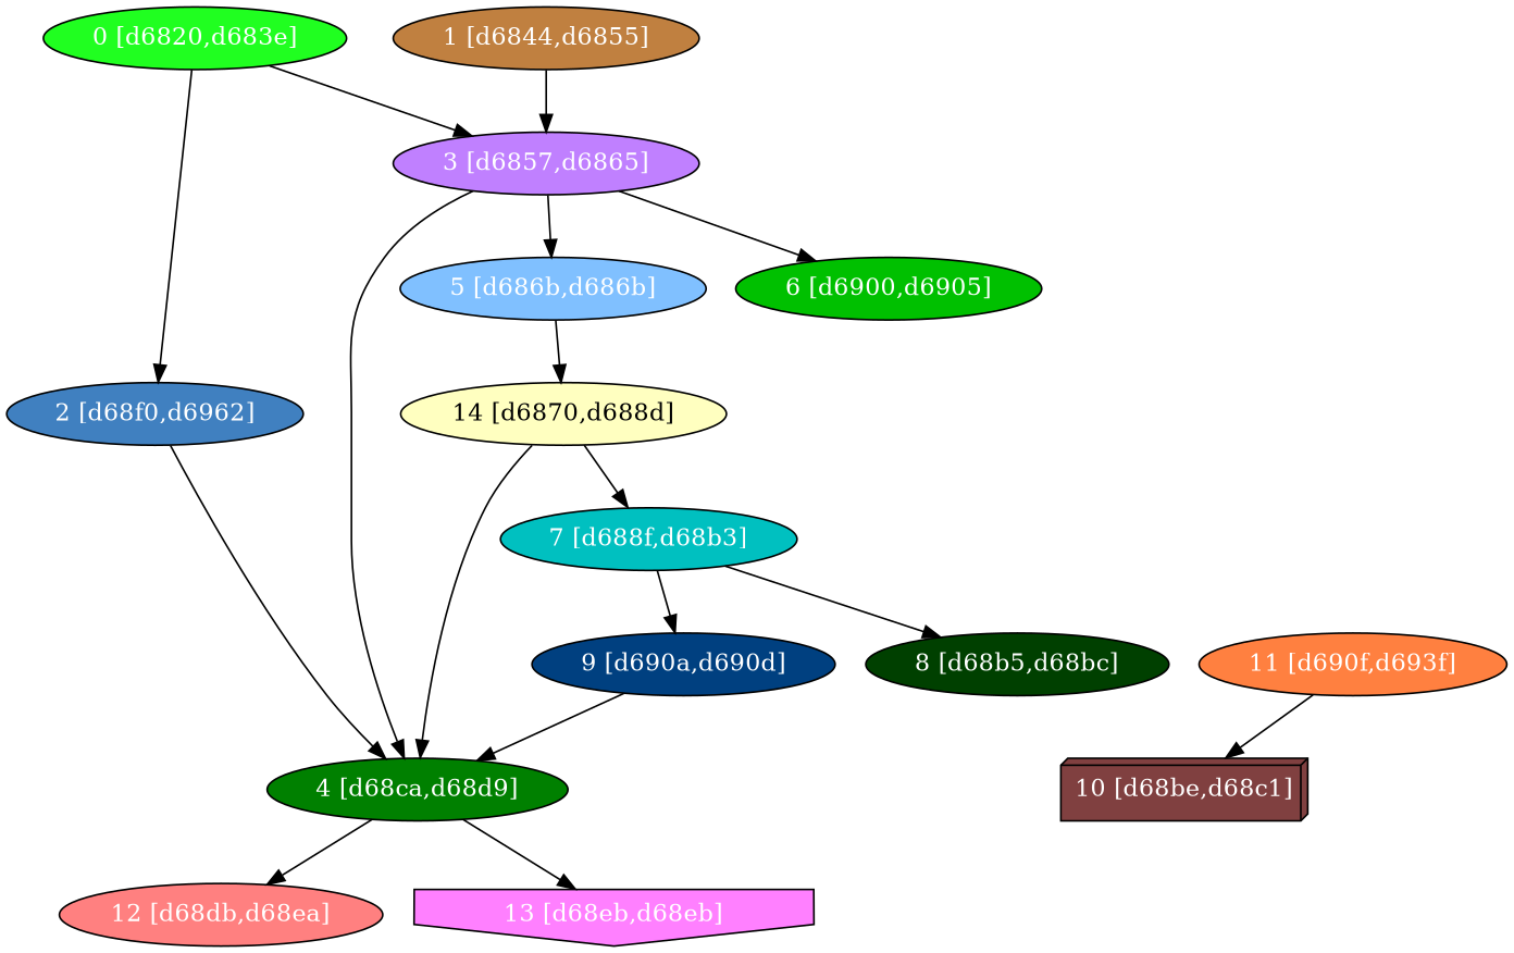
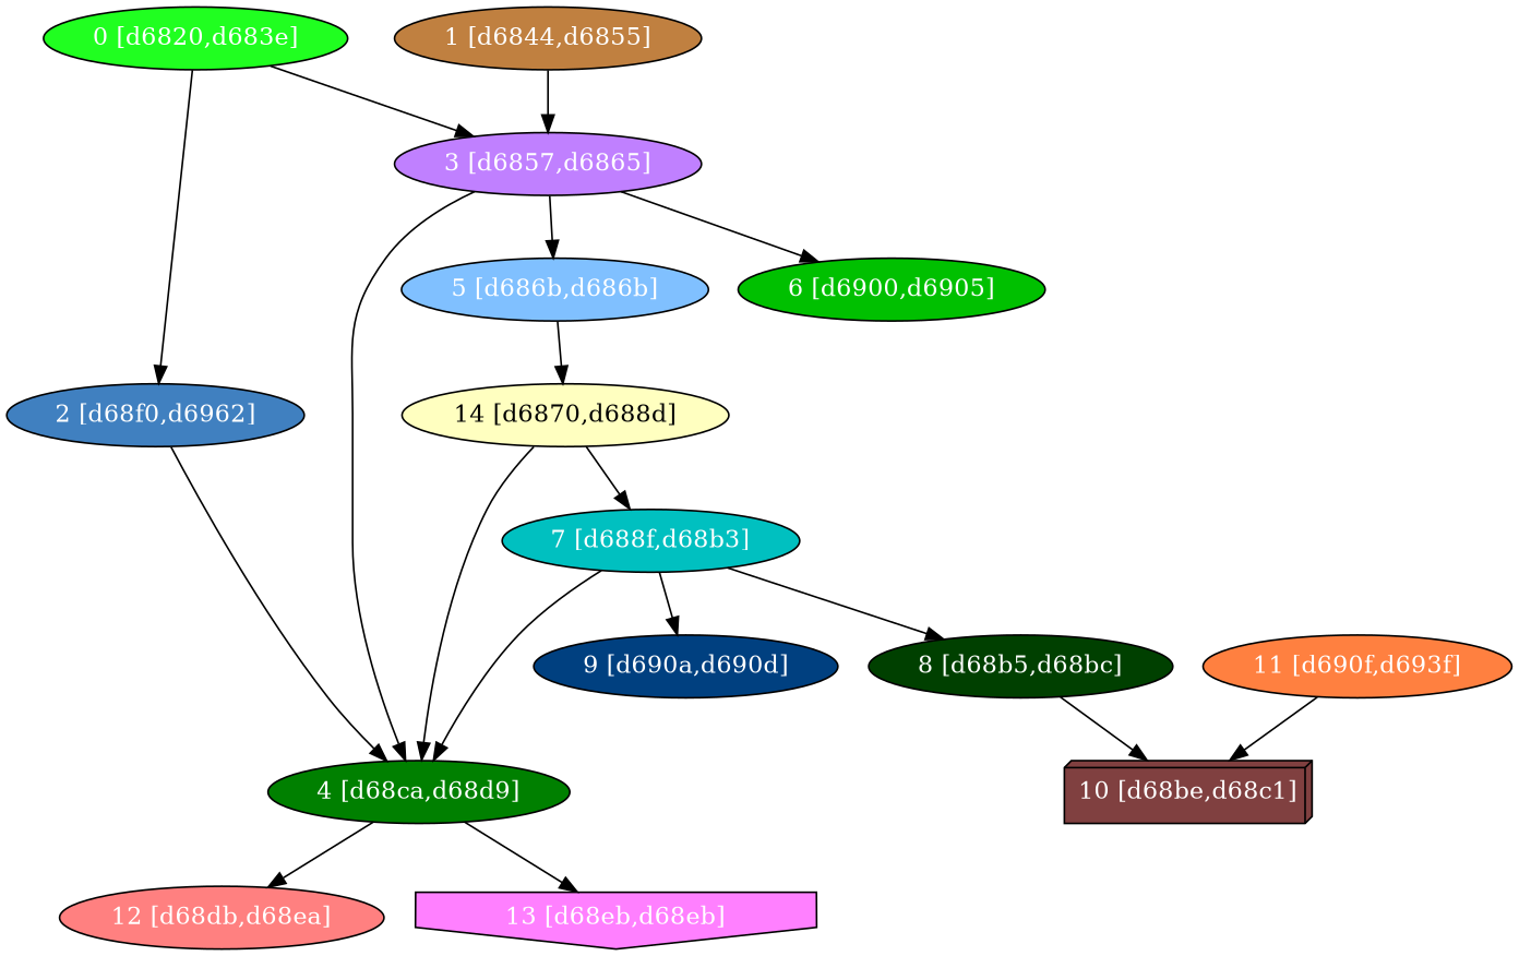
  digraph {
    node [fontcolor="#ffffff" shape=oval style=filled]
    n1 [fillcolor="#20FF20" label="0 [d6820,d683e]"]
    n2 [fillcolor="#4080C0" label="2 [d68f0,d6962]"]
    n3 [fillcolor="#C080FF" label="3 [d6857,d6865]"]
    n4 [fillcolor="#C08040" label="1 [d6844,d6855]"]
    n5 [fillcolor="#008000" label="4 [d68ca,d68d9]"]
    n6 [fillcolor="#80C0FF" label="5 [d686b,d686b]"]
    n7 [fillcolor="#00C000" label="6 [d6900,d6905]"]
    n8 [fillcolor="#FF8080" label="12 [d68db,d68ea]"]
    n9 [fillcolor="#FF80FF" label="13 [d68eb,d68eb]" shape=invhouse]
    n10 [fillcolor="#FFFFC0" fontcolor="#000000" label="14 [d6870,d688d]"]
    n11 [fillcolor="#00C0C0" label="7 [d688f,d68b3]"]
    n12 [fillcolor="#004000" label="8 [d68b5,d68bc]"]
    n13 [fillcolor="#004080" label="9 [d690a,d690d]"]
    n14 [fillcolor="#804040" label="10 [d68be,d68c1]" shape=box3d]
    n15 [fillcolor="#FF8040" label="11 [d690f,d693f]"]
    n1 -> n2
    n1 -> n3
    n2 -> n5
    n3 -> n5
    n3 -> n6
    n3 -> n7
    n4 -> n3
    n5 -> n8
    n5 -> n9
    n6 -> n10
    n10 -> n5
    n10 -> n11
    n11 -> n12
    n11 -> n13
-   n13 -> n5
+   n12 -> n14
+   n11 -> n5
    n15 -> n14
  }
